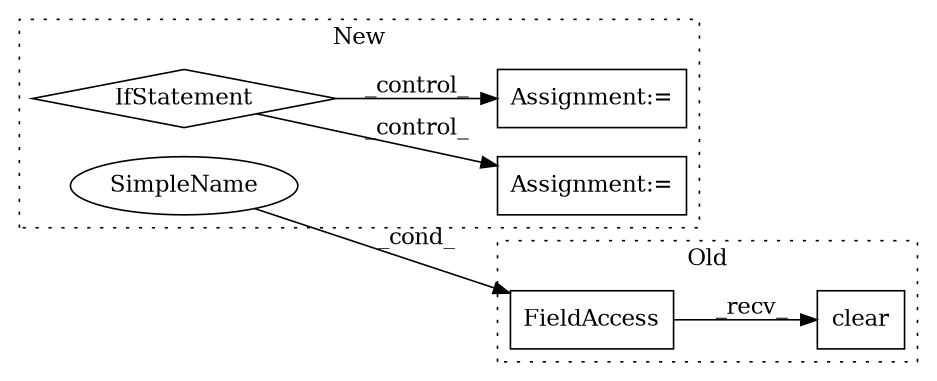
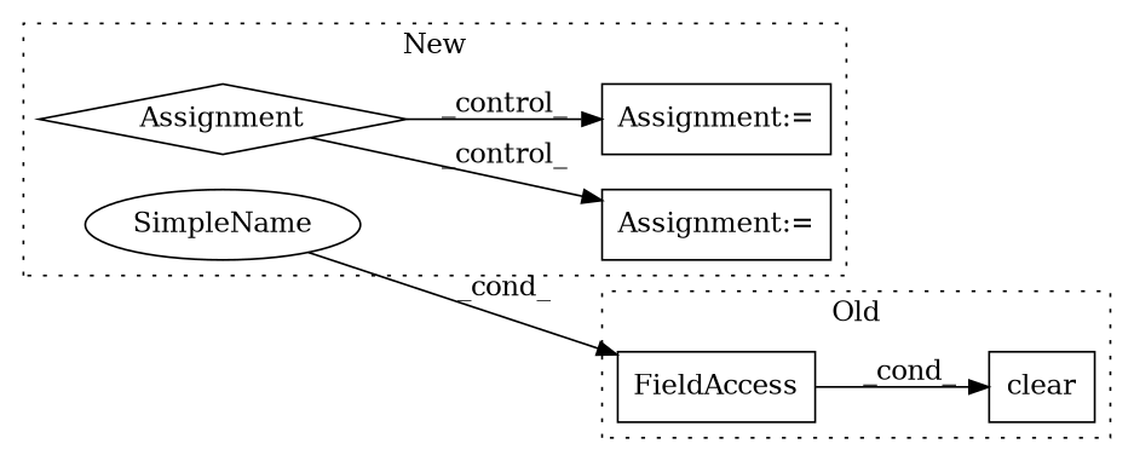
  digraph {
    rankdir=LR
    node [a=7 l=16 shape=box]
    n1 [a=32 l=7 label=clear s=2936]
    n2 [a=22 l=12 label=FieldAccess s=2923]
-   n3 [a=25 l="4,2" label=IfStatement s="2011,2046" shape=diamond]
+   n3 [a=25 l="4,2" label=Assignment s="2011,2046" shape=diamond]
    n4 [label="Assignment:=" s=2291]
    n5 [a=42 label=SimpleName shape=ellipse l=""]
    n6 [label="Assignment:=" s=2435]
    subgraph cluster_1 {
      label=Old
      style=dotted
      n1
      n2
    }
    subgraph cluster_2 {
      label=New
      style=dotted
      n3
      n4
      n5
      n6
    }
-   n2 -> n1 [label=_recv_]
+   n2 -> n1 [label=_cond_]
    n3 -> n4 [label=_control_]
    n3 -> n6 [label=_control_]
    n5 -> n2 [label=_cond_]
  }
